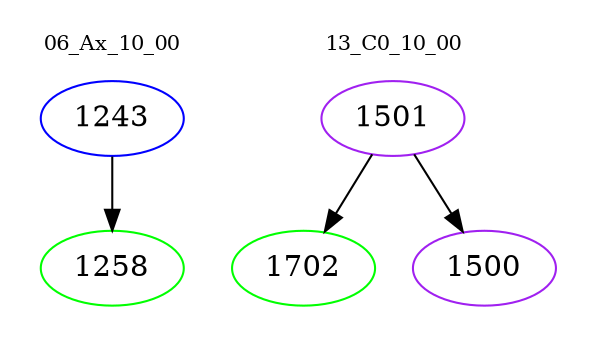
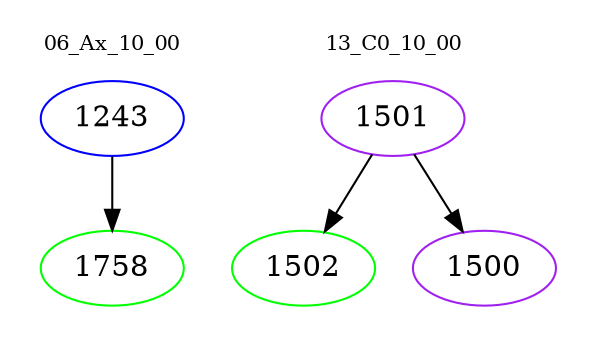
  digraph {
    node [color=green]
    edge [color=black]
    n1 [color=blue label=1243]
-   n2 [label=1258]
+   n2 [label=1758]
    n3 [color=purple label=1501]
-   n4 [label=1702]
+   n4 [label=1502]
    n5 [color=purple label=1500]
    subgraph cluster_1 {
      color=white
      fontsize=10
      label="06_Ax_10_00"
      n1
      n2
    }
    subgraph cluster_2 {
      color=white
      fontsize=10
      label="13_C0_10_00"
      n3
      n4
      n5
    }
    n1 -> n2
    n3 -> n4
    n3 -> n5
  }
